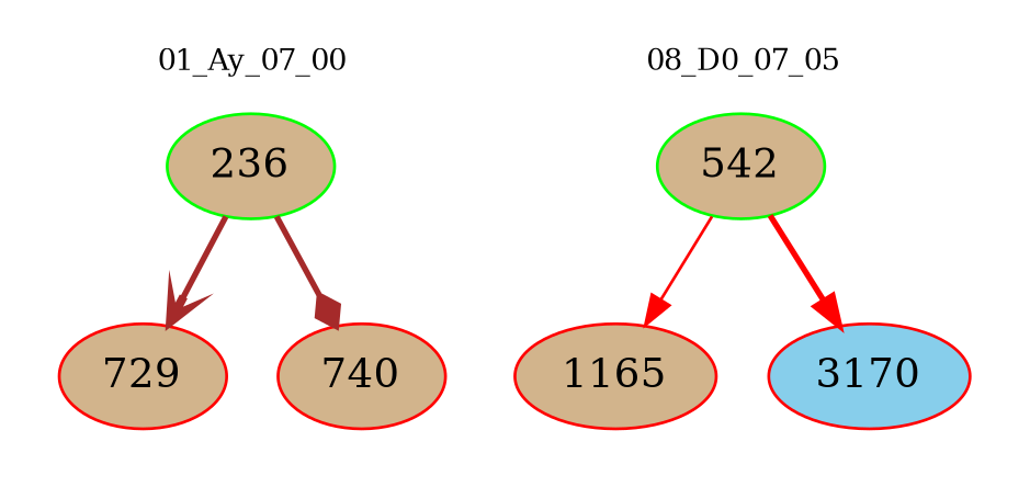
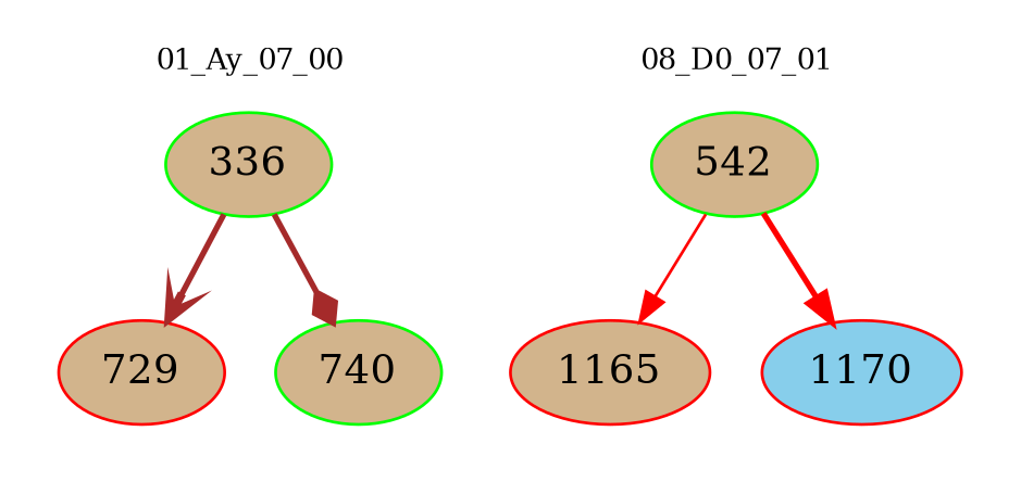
  digraph {
    node [color=red fillcolor=tan style=filled]
    edge [arrowhead=normal color=brown style=bold]
-   n1 [color=green label=236]
+   n1 [color=green label=336]
    n2 [label=729]
-   n3 [label=740]
+   n3 [color=green label=740]
    n4 [color=green label=542]
    n5 [label=1165]
-   n6 [fillcolor=skyblue label=3170]
+   n6 [fillcolor=skyblue label=1170]
    subgraph cluster_1 {
      color=white
      fontsize=10
      label="01_Ay_07_00"
      n1
      n2
      n3
    }
    subgraph cluster_2 {
      color=white
      fontsize=10
-     label="08_D0_07_05"
+     label="08_D0_07_01"
      n4
      n5
      n6
    }
    n1 -> n2 [arrowhead=vee]
    n1 -> n3 [arrowhead=diamond]
    n4 -> n5 [color=red style=solid]
    n4 -> n6 [color=red]
  }
